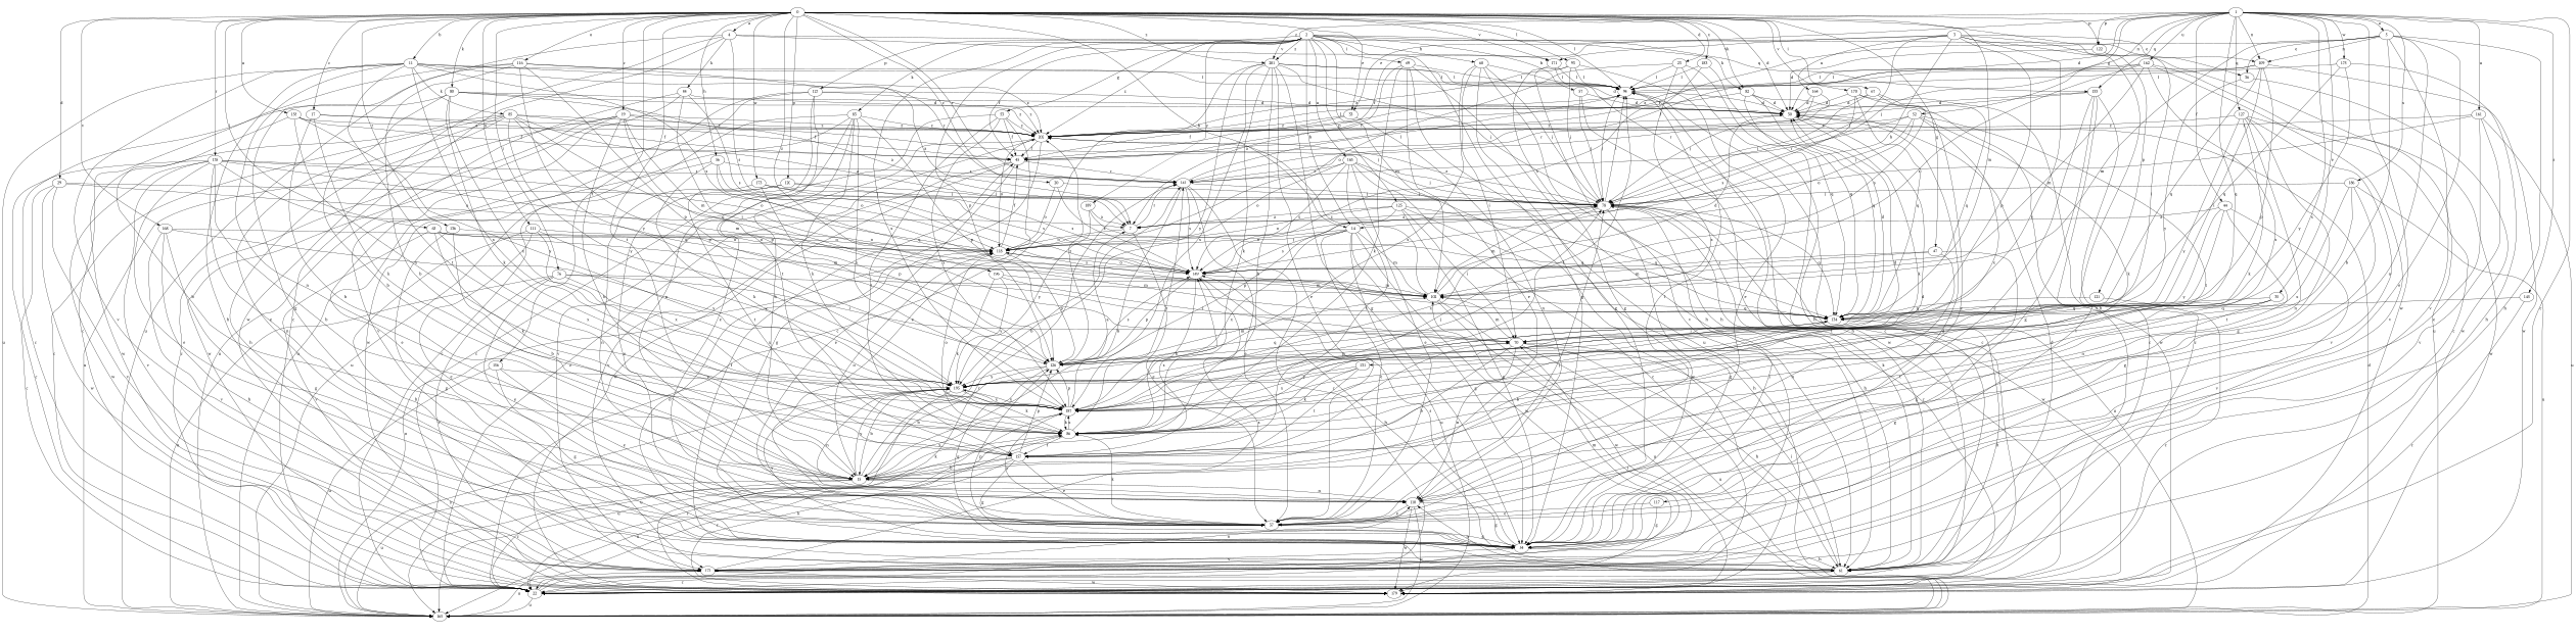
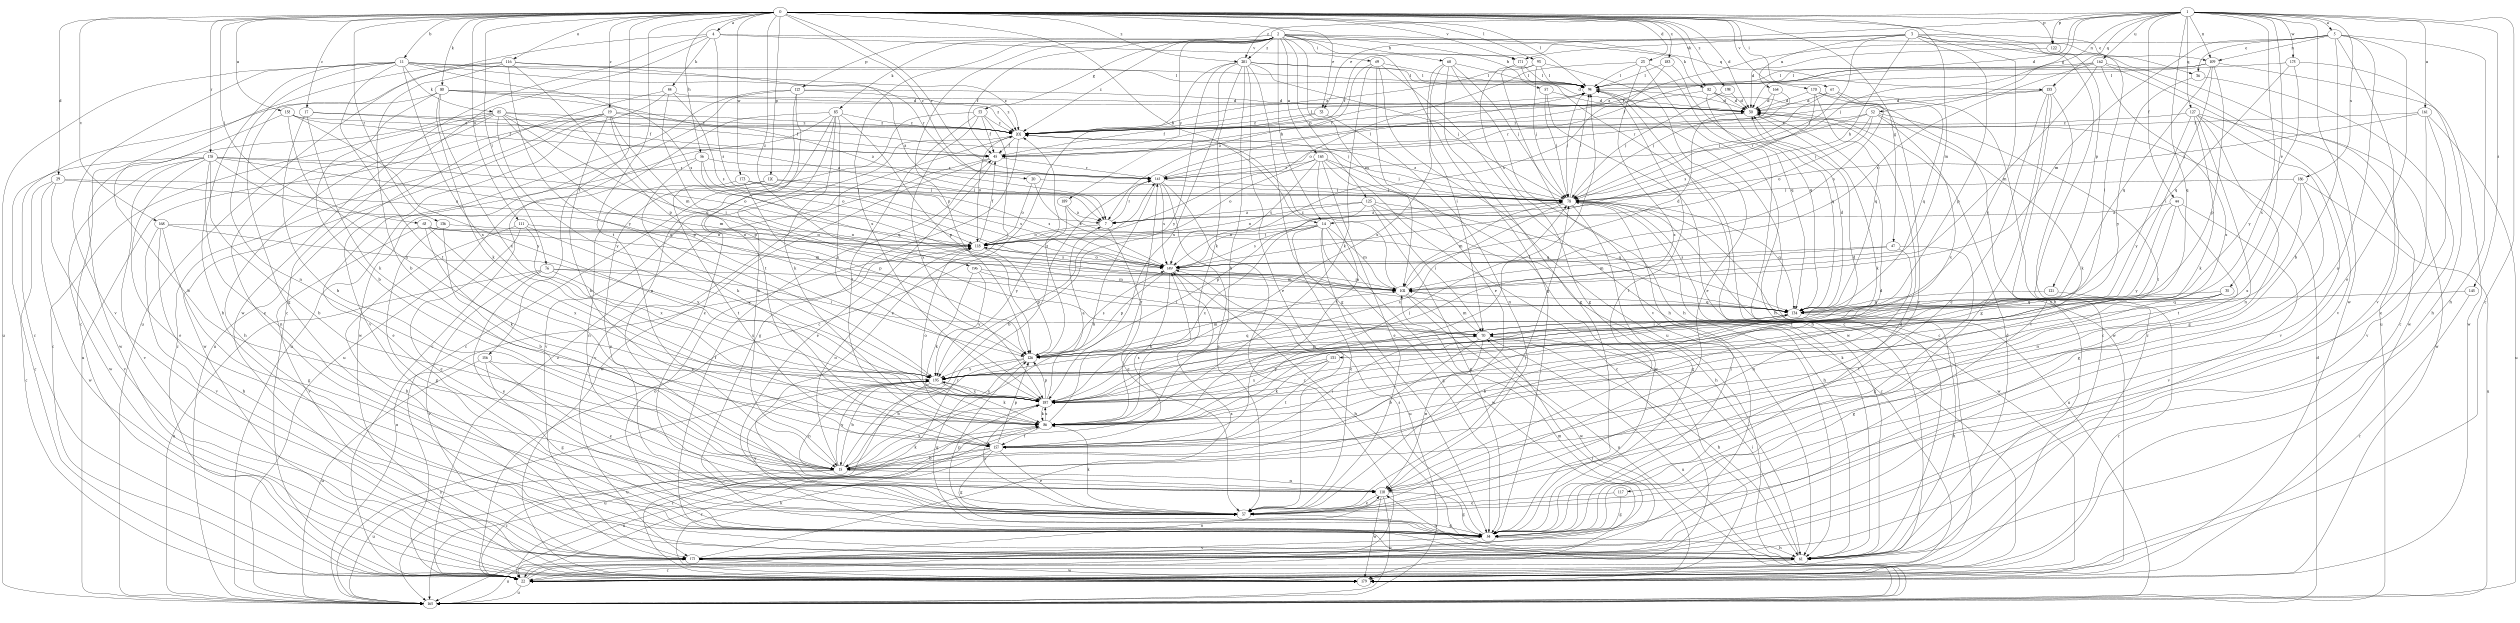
  strict digraph {
    fontname="PT Serif"
    node [fontname="PT Serif"]
    edge [fontname="PT Serif"]
    0
    4
    11
    14
    17
    19
    20
    23
    29
    30
    33
    47
    56
    63
    67
    76
    80
    82
    93
    94
    102
    111
    116
    120
    121
    122
    135
    136
    141
    156
    157
    158
    168
    170
    171
    173
    183
    196
+   198
    201
    22
    109
    179
    165
    84
    149
    187
    202
    61
    172
    85
    110
    54
    37
    118
    45
    15
    86
    78
    126
    134
    7
    70
    195
    1
    5
    35
    44
    52
    127
    131
    133
    145
    161
    162
    175
    186
    36
    117
    2
    53
    57
    60
    69
    83
    123
    125
    163
    189
    3
    164
    0 -> 4 [label=a]
    0 -> 11 [label=b]
    0 -> 14 [label=b]
    0 -> 17 [label=c]
    0 -> 19 [label=c]
    0 -> 20 [label=c]
    0 -> 23 [label=d]
    0 -> 29 [label=d]
    0 -> 30 [label=d]
    0 -> 33 [label=e]
    0 -> 47 [label=g]
    0 -> 56 [label=h]
    0 -> 63 [label=i]
    0 -> 67 [label=i]
    0 -> 76 [label=j]
    0 -> 80 [label=k]
    0 -> 82 [label=k]
    0 -> 93 [label=l]
    0 -> 94 [label=l]
    0 -> 102 [label=m]
    0 -> 111 [label=o]
    0 -> 116 [label=o]
    0 -> 120 [label=p]
    0 -> 121 [label=p]
    0 -> 122 [label=p]
    0 -> 135 [label=r]
    0 -> 136 [label=r]
    0 -> 141 [label=r]
    0 -> 156 [label=t]
    0 -> 157 [label=t]
    0 -> 158 [label=u]
    0 -> 168 [label=v]
    0 -> 170 [label=v]
    0 -> 171 [label=v]
    0 -> 173 [label=w]
    0 -> 183 [label=x]
    0 -> 196 [label=z]
+   0 -> 198 [label=z]
    0 -> 201 [label=z]
    4 -> 171 [label=v]
    4 -> 22 [label=c]
    4 -> 109 [label=n]
    4 -> 179 [label=w]
    4 -> 165 [label=u]
    4 -> 84 [label=k]
    4 -> 149 [label=s]
    11 -> 94 [label=l]
    11 -> 141 [label=r]
    11 -> 157 [label=t]
    11 -> 165 [label=u]
    11 -> 149 [label=s]
    11 -> 187 [label=x]
    11 -> 202 [label=z]
    11 -> 61 [label=h]
    11 -> 172 [label=v]
    11 -> 85 [label=k]
    11 -> 110 [label=n]
    14 -> 102 [label=m]
    14 -> 179 [label=w]
    14 -> 165 [label=u]
    14 -> 149 [label=s]
    14 -> 187 [label=x]
    14 -> 54 [label=g]
    14 -> 37 [label=e]
    14 -> 118 [label=o]
    17 -> 202 [label=z]
    17 -> 45 [label=f]
    17 -> 15 [label=b]
    17 -> 86 [label=k]
    19 -> 102 [label=m]
    19 -> 22 [label=c]
    19 -> 179 [label=w]
    19 -> 165 [label=u]
    19 -> 202 [label=z]
    19 -> 15 [label=b]
    19 -> 78 [label=j]
    19 -> 126 [label=p]
    20 -> 149 [label=s]
    20 -> 118 [label=o]
    20 -> 78 [label=j]
    23 -> 94 [label=l]
    23 -> 187 [label=x]
    23 -> 61 [label=h]
    23 -> 118 [label=o]
    23 -> 134 [label=q]
    29 -> 22 [label=c]
    29 -> 179 [label=w]
    29 -> 172 [label=v]
    29 -> 78 [label=j]
    29 -> 7 [label=a]
    30 -> 202 [label=z]
    30 -> 86 [label=k]
    33 -> 202 [label=z]
    33 -> 110 [label=n]
    33 -> 45 [label=f]
    47 -> 102 [label=m]
    47 -> 149 [label=s]
    47 -> 110 [label=n]
    47 -> 54 [label=g]
    56 -> 141 [label=r]
    56 -> 37 [label=e]
    56 -> 118 [label=o]
    56 -> 86 [label=k]
    56 -> 134 [label=q]
    63 -> 102 [label=m]
    63 -> 187 [label=x]
    63 -> 172 [label=v]
    63 -> 118 [label=o]
    63 -> 86 [label=k]
    67 -> 30 [label=d]
    67 -> 149 [label=s]
    67 -> 78 [label=j]
    67 -> 134 [label=q]
    76 -> 102 [label=m]
    76 -> 165 [label=u]
    76 -> 187 [label=x]
    76 -> 172 [label=v]
    76 -> 37 [label=e]
    76 -> 70 [label=i]
    80 -> 30 [label=d]
    80 -> 22 [label=c]
    80 -> 187 [label=x]
    80 -> 202 [label=z]
    80 -> 15 [label=b]
    80 -> 86 [label=k]
    80 -> 7 [label=a]
    82 -> 30 [label=d]
    82 -> 179 [label=w]
    82 -> 61 [label=h]
    82 -> 45 [label=f]
    82 -> 134 [label=q]
    93 -> 94 [label=l]
    93 -> 202 [label=z]
    93 -> 172 [label=v]
    93 -> 37 [label=e]
    93 -> 78 [label=j]
    94 -> 30 [label=d]
    94 -> 22 [label=c]
    94 -> 78 [label=j]
    102 -> 30 [label=d]
    102 -> 179 [label=w]
    102 -> 165 [label=u]
    102 -> 202 [label=z]
    102 -> 134 [label=q]
    111 -> 187 [label=x]
    111 -> 61 [label=h]
    111 -> 37 [label=e]
    111 -> 118 [label=o]
    111 -> 195 [label=y]
    116 -> 94 [label=l]
    116 -> 22 [label=c]
    116 -> 54 [label=g]
    116 -> 15 [label=b]
    116 -> 126 [label=p]
    116 -> 7 [label=a]
    116 -> 195 [label=y]
    120 -> 149 [label=s]
    120 -> 110 [label=n]
    120 -> 37 [label=e]
    120 -> 78 [label=j]
    121 -> 22 [label=c]
    121 -> 134 [label=q]
    122 -> 30 [label=d]
    122 -> 70 [label=i]
    135 -> 102 [label=m]
    135 -> 141 [label=r]
    135 -> 22 [label=c]
    135 -> 179 [label=w]
    135 -> 172 [label=v]
    135 -> 110 [label=n]
    135 -> 37 [label=e]
    135 -> 118 [label=o]
    135 -> 15 [label=b]
    135 -> 134 [label=q]
    136 -> 54 [label=g]
    136 -> 118 [label=o]
    136 -> 15 [label=b]
    141 -> 94 [label=l]
    141 -> 22 [label=c]
    141 -> 149 [label=s]
    141 -> 37 [label=e]
    141 -> 15 [label=b]
    141 -> 78 [label=j]
    156 -> 165 [label=u]
    156 -> 54 [label=g]
    156 -> 37 [label=e]
    156 -> 195 [label=y]
    157 -> 22 [label=c]
    157 -> 165 [label=u]
    157 -> 149 [label=s]
    157 -> 54 [label=g]
    157 -> 37 [label=e]
    157 -> 15 [label=b]
    157 -> 126 [label=p]
    157 -> 70 [label=i]
    158 -> 187 [label=x]
    158 -> 202 [label=z]
    158 -> 45 [label=f]
    158 -> 15 [label=b]
    158 -> 195 [label=y]
    168 -> 61 [label=h]
    168 -> 172 [label=v]
    168 -> 54 [label=g]
    168 -> 118 [label=o]
    168 -> 195 [label=y]
    170 -> 30 [label=d]
    170 -> 22 [label=c]
    170 -> 149 [label=s]
    170 -> 37 [label=e]
    170 -> 134 [label=q]
    171 -> 94 [label=l]
    171 -> 22 [label=c]
    171 -> 54 [label=g]
    173 -> 157 [label=t]
    173 -> 149 [label=s]
    173 -> 78 [label=j]
    173 -> 126 [label=p]
    183 -> 94 [label=l]
    183 -> 149 [label=s]
    183 -> 134 [label=q]
    196 -> 102 [label=m]
    196 -> 86 [label=k]
    196 -> 70 [label=i]
    196 -> 195 [label=y]
+   198 -> 30 [label=d]
+   198 -> 78 [label=j]
    201 -> 30 [label=d]
    201 -> 94 [label=l]
    201 -> 22 [label=c]
    201 -> 187 [label=x]
    201 -> 54 [label=g]
    201 -> 37 [label=e]
    201 -> 15 [label=b]
    201 -> 86 [label=k]
    201 -> 78 [label=j]
    201 -> 195 [label=y]
    22 -> 102 [label=m]
    22 -> 165 [label=u]
    22 -> 202 [label=z]
    22 -> 70 [label=i]
    109 -> 94 [label=l]
    109 -> 179 [label=w]
    109 -> 202 [label=z]
    109 -> 126 [label=p]
    109 -> 134 [label=q]
    109 -> 70 [label=i]
    179 -> 141 [label=r]
    179 -> 86 [label=k]
    165 -> 30 [label=d]
    165 -> 118 [label=o]
    165 -> 195 [label=y]
    84 -> 30 [label=d]
    84 -> 165 [label=u]
    84 -> 149 [label=s]
    84 -> 172 [label=v]
    84 -> 70 [label=i]
    149 -> 102 [label=m]
    149 -> 61 [label=h]
    149 -> 118 [label=o]
    149 -> 86 [label=k]
    149 -> 78 [label=j]
    149 -> 126 [label=p]
    187 -> 30 [label=d]
    187 -> 165 [label=u]
    187 -> 86 [label=k]
    187 -> 126 [label=p]
    187 -> 7 [label=a]
    187 -> 195 [label=y]
    202 -> 94 [label=l]
    202 -> 172 [label=v]
    202 -> 54 [label=g]
    202 -> 118 [label=o]
    202 -> 45 [label=f]
    61 -> 30 [label=d]
    61 -> 94 [label=l]
    61 -> 22 [label=c]
    61 -> 110 [label=n]
    61 -> 45 [label=f]
    61 -> 70 [label=i]
    172 -> 179 [label=w]
    172 -> 165 [label=u]
    172 -> 149 [label=s]
    172 -> 110 [label=n]
    85 -> 22 [label=c]
    85 -> 179 [label=w]
    85 -> 202 [label=z]
    85 -> 61 [label=h]
    85 -> 37 [label=e]
    85 -> 45 [label=f]
    85 -> 126 [label=p]
    85 -> 134 [label=q]
    85 -> 7 [label=a]
    85 -> 195 [label=y]
    110 -> 94 [label=l]
    110 -> 179 [label=w]
    110 -> 165 [label=u]
    110 -> 54 [label=g]
    110 -> 37 [label=e]
    54 -> 30 [label=d]
    54 -> 149 [label=s]
    54 -> 61 [label=h]
    54 -> 172 [label=v]
    54 -> 118 [label=o]
    54 -> 78 [label=j]
    54 -> 126 [label=p]
    54 -> 195 [label=y]
    37 -> 187 [label=x]
    37 -> 54 [label=g]
    37 -> 86 [label=k]
    37 -> 78 [label=j]
    118 -> 149 [label=s]
    118 -> 45 [label=f]
    118 -> 126 [label=p]
    45 -> 141 [label=r]
    45 -> 179 [label=w]
    45 -> 172 [label=v]
    45 -> 37 [label=e]
    15 -> 30 [label=d]
    15 -> 141 [label=b]
    15 -> 22 [label=c]
    15 -> 165 [label=u]
    15 -> 187 [label=x]
    15 -> 110 [label=n]
    15 -> 118 [label=o]
    15 -> 86 [label=k]
    15 -> 195 [label=y]
    86 -> 94 [label=l]
    86 -> 141 [label=r]
    86 -> 157 [label=t]
    86 -> 22 [label=c]
    86 -> 187 [label=x]
    86 -> 118 [label=o]
    86 -> 78 [label=j]
    78 -> 94 [label=l]
    78 -> 102 [label=m]
    78 -> 22 [label=c]
    78 -> 179 [label=w]
    78 -> 165 [label=u]
    78 -> 187 [label=x]
    78 -> 202 [label=z]
    78 -> 61 [label=h]
    78 -> 54 [label=g]
    78 -> 134 [label=q]
    78 -> 7 [label=a]
    126 -> 102 [label=m]
    126 -> 149 [label=s]
    126 -> 202 [label=z]
    126 -> 54 [label=g]
    126 -> 15 [label=b]
    126 -> 134 [label=q]
    126 -> 195 [label=y]
    134 -> 30 [label=d]
    134 -> 61 [label=h]
    134 -> 15 [label=b]
    134 -> 70 [label=i]
    7 -> 141 [label=r]
    7 -> 37 [label=e]
    7 -> 118 [label=o]
    70 -> 102 [label=m]
    70 -> 165 [label=u]
    70 -> 61 [label=h]
    70 -> 110 [label=n]
    70 -> 15 [label=b]
    70 -> 126 [label=p]
    195 -> 165 [label=u]
    195 -> 187 [label=x]
    195 -> 110 [label=n]
    195 -> 15 [label=b]
    195 -> 86 [label=k]
    1 -> 30 [label=d]
    1 -> 33 [label=e]
    1 -> 122 [label=p]
    1 -> 201 [label=z]
    1 -> 22 [label=c]
    1 -> 109 [label=n]
    1 -> 179 [label=w]
    1 -> 187 [label=x]
    1 -> 78 [label=j]
    1 -> 5 [label=a]
    1 -> 35 [label=e]
    1 -> 44 [label=f]
    1 -> 52 [label=g]
    1 -> 127 [label=q]
    1 -> 131 [label=q]
    1 -> 133 [label=q]
    1 -> 145 [label=s]
    1 -> 161 [label=u]
    1 -> 162 [label=u]
    1 -> 175 [label=w]
    1 -> 186 [label=x]
    5 -> 102 [label=m]
    5 -> 109 [label=n]
    5 -> 61 [label=h]
    5 -> 172 [label=v]
    5 -> 37 [label=e]
    5 -> 45 [label=f]
    5 -> 15 [label=b]
    5 -> 36 [label=e]
    5 -> 117 [label=o]
    35 -> 157 [label=t]
    35 -> 54 [label=g]
    35 -> 86 [label=k]
    35 -> 134 [label=q]
    44 -> 187 [label=x]
    44 -> 172 [label=v]
    44 -> 110 [label=n]
    44 -> 7 [label=a]
    44 -> 195 [label=y]
    52 -> 141 [label=r]
    52 -> 157 [label=t]
    52 -> 187 [label=x]
    52 -> 202 [label=z]
    52 -> 118 [label=o]
    52 -> 86 [label=k]
    52 -> 78 [label=j]
    127 -> 179 [label=w]
    127 -> 202 [label=z]
    127 -> 172 [label=v]
    127 -> 110 [label=n]
    127 -> 54 [label=g]
    127 -> 86 [label=k]
    127 -> 195 [label=y]
    131 -> 157 [label=t]
    131 -> 187 [label=x]
    131 -> 86 [label=k]
    131 -> 195 [label=y]
    133 -> 30 [label=d]
    133 -> 141 [label=r]
    133 -> 22 [label=c]
    133 -> 172 [label=v]
    133 -> 54 [label=g]
    133 -> 37 [label=e]
    145 -> 22 [label=c]
    145 -> 134 [label=q]
    161 -> 165 [label=u]
    161 -> 202 [label=z]
    161 -> 172 [label=v]
    161 -> 37 [label=e]
    161 -> 78 [label=j]
    162 -> 94 [label=l]
    162 -> 102 [label=m]
    162 -> 22 [label=c]
    162 -> 149 [label=s]
    162 -> 187 [label=x]
    162 -> 172 [label=v]
    162 -> 45 [label=f]
    175 -> 94 [label=l]
    175 -> 61 [label=h]
    175 -> 134 [label=q]
    175 -> 195 [label=y]
    186 -> 157 [label=t]
    186 -> 165 [label=u]
    186 -> 187 [label=x]
    186 -> 54 [label=g]
    186 -> 78 [label=j]
    36 -> 179 [label=w]
    36 -> 195 [label=y]
    117 -> 54 [label=g]
    117 -> 37 [label=e]
    2 -> 14 [label=b]
    2 -> 82 [label=k]
    2 -> 102 [label=m]
    2 -> 201 [label=z]
    2 -> 187 [label=x]
    2 -> 202 [label=z]
    2 -> 54 [label=g]
    2 -> 45 [label=f]
    2 -> 126 [label=p]
    2 -> 133 [label=q]
    2 -> 53 [label=g]
    2 -> 57 [label=h]
    2 -> 60 [label=h]
    2 -> 69 [label=i]
    2 -> 83 [label=k]
    2 -> 123 [label=p]
    2 -> 125 [label=p]
    2 -> 163 [label=u]
    2 -> 189 [label=y]
    53 -> 157 [label=t]
    53 -> 22 [label=c]
    53 -> 187 [label=x]
    53 -> 202 [label=z]
    53 -> 37 [label=e]
    53 -> 45 [label=f]
    57 -> 30 [label=d]
    57 -> 179 [label=w]
    57 -> 78 [label=j]
    60 -> 94 [label=l]
    60 -> 187 [label=x]
    60 -> 61 [label=h]
    60 -> 54 [label=g]
    60 -> 78 [label=j]
    60 -> 70 [label=i]
    69 -> 94 [label=l]
    69 -> 165 [label=u]
    69 -> 61 [label=h]
    69 -> 37 [label=e]
    69 -> 86 [label=k]
    69 -> 7 [label=a]
    83 -> 22 [label=c]
    83 -> 165 [label=u]
    83 -> 187 [label=x]
    83 -> 202 [label=z]
    83 -> 37 [label=e]
    83 -> 15 [label=b]
    83 -> 86 [label=k]
    83 -> 126 [label=p]
    123 -> 30 [label=d]
    123 -> 157 [label=t]
    123 -> 179 [label=w]
    123 -> 165 [label=u]
    123 -> 202 [label=z]
    123 -> 110 [label=n]
    125 -> 61 [label=h]
    125 -> 54 [label=g]
    125 -> 118 [label=o]
    125 -> 126 [label=p]
    125 -> 134 [label=q]
    125 -> 7 [label=a]
    125 -> 70 [label=i]
    163 -> 141 [label=r]
    163 -> 157 [label=t]
    163 -> 22 [label=c]
    163 -> 179 [label=w]
    163 -> 149 [label=s]
    163 -> 37 [label=e]
    163 -> 118 [label=o]
    163 -> 78 [label=j]
    189 -> 134 [label=q]
    189 -> 7 [label=a]
    189 -> 195 [label=y]
    3 -> 14 [label=b]
    3 -> 171 [label=v]
    3 -> 165 [label=u]
    3 -> 61 [label=h]
    3 -> 45 [label=f]
    3 -> 78 [label=j]
    3 -> 126 [label=p]
    3 -> 195 [label=y]
    3 -> 36 [label=e]
    3 -> 164 [label=u]
    164 -> 30 [label=d]
    164 -> 141 [label=r]
    164 -> 78 [label=j]
  }
